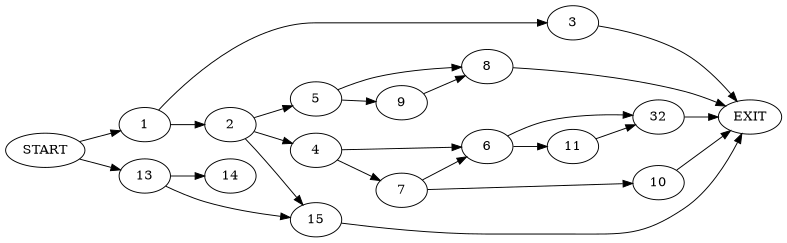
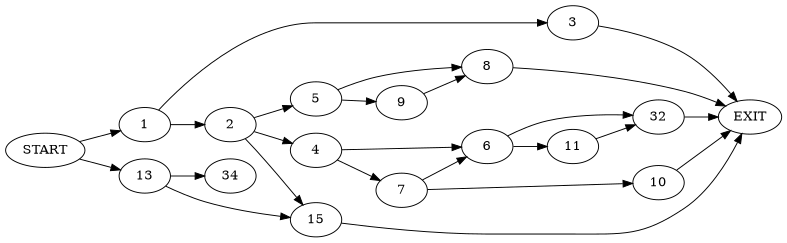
  digraph {
    rankdir=LR
    n1 [label=START]
    1
    13
    2
    3
-   14
+   14 [label=34]
    15
    n8 [label=EXIT]
    4
    5
    6
    7
    8
    9
    11
    n16 [label=32]
    10
    n1 -> 1
    n1 -> 13
    1 -> 2
    1 -> 3
    13 -> 14
    13 -> 15
    2 -> 15
    2 -> 4
    2 -> 5
    3 -> n8
    15 -> n8
    4 -> 6
    4 -> 7
    5 -> 8
    5 -> 9
    6 -> 11
    6 -> n16
    7 -> 6
    7 -> 10
    8 -> n8
    9 -> 8
    11 -> n16
    n16 -> n8
    10 -> n8
  }
